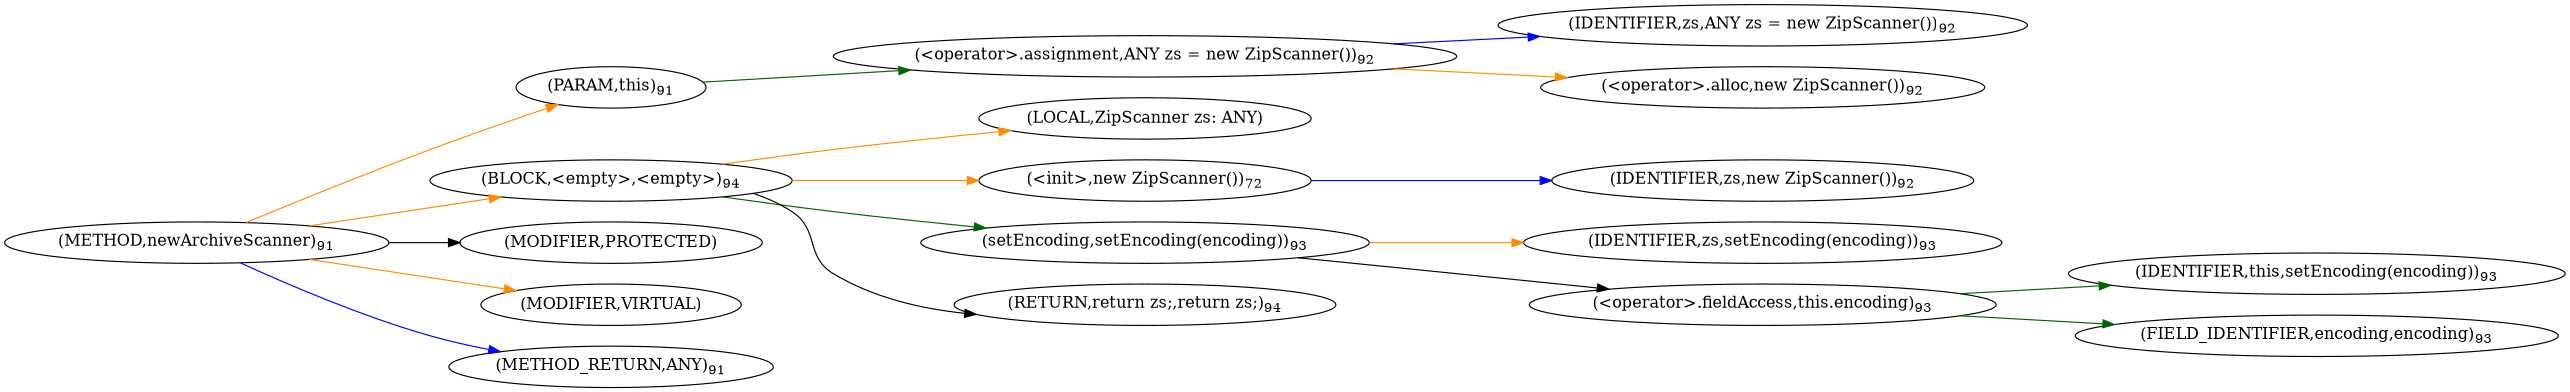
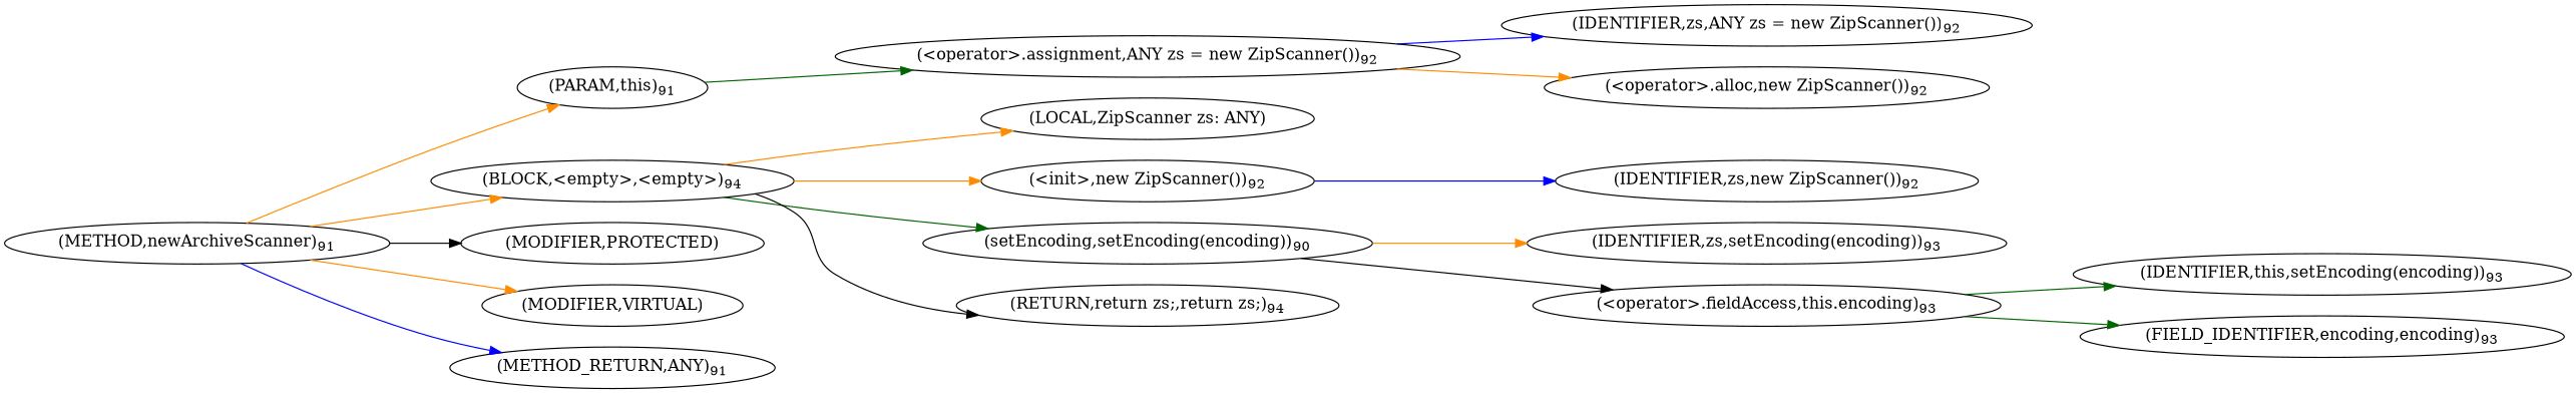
  digraph {
    rankdir=LR
    edge [color=darkorange]
    n1 [label=<(METHOD,newArchiveScanner)<SUB>91</SUB>>]
    n2 [label=<(PARAM,this)<SUB>91</SUB>>]
    n3 [label=<(BLOCK,&lt;empty&gt;,&lt;empty&gt;)<SUB>94</SUB>>]
    n4 [label=<(MODIFIER,PROTECTED)>]
    n5 [label=<(MODIFIER,VIRTUAL)>]
    n6 [label=<(METHOD_RETURN,ANY)<SUB>91</SUB>>]
    n7 [label=<(&lt;operator&gt;.assignment,ANY zs = new ZipScanner())<SUB>92</SUB>>]
    n8 [label=<(LOCAL,ZipScanner zs: ANY)>]
-   n9 [label=<(&lt;init&gt;,new ZipScanner())<SUB>72</SUB>>]
-   n10 [label=<(setEncoding,setEncoding(encoding))<SUB>93</SUB>>]
+   n9 [label=<(&lt;init&gt;,new ZipScanner())<SUB>92</SUB>>]
+   n10 [label=<(setEncoding,setEncoding(encoding))<SUB>90</SUB>>]
    n11 [label=<(RETURN,return zs;,return zs;)<SUB>94</SUB>>]
    n12 [label=<(IDENTIFIER,zs,ANY zs = new ZipScanner())<SUB>92</SUB>>]
    n13 [label=<(&lt;operator&gt;.alloc,new ZipScanner())<SUB>92</SUB>>]
    n14 [label=<(IDENTIFIER,zs,new ZipScanner())<SUB>92</SUB>>]
    n15 [label=<(IDENTIFIER,zs,setEncoding(encoding))<SUB>93</SUB>>]
    n16 [label=<(&lt;operator&gt;.fieldAccess,this.encoding)<SUB>93</SUB>>]
    n17 [label=<(IDENTIFIER,this,setEncoding(encoding))<SUB>93</SUB>>]
    n18 [label=<(FIELD_IDENTIFIER,encoding,encoding)<SUB>93</SUB>>]
    n1 -> n2
    n1 -> n3
    n1 -> n4 [color=black]
    n1 -> n5
    n1 -> n6 [color=blue]
    n2 -> n7 [color=darkgreen]
    n3 -> n8
    n3 -> n9
    n3 -> n10 [color=darkgreen]
    n3 -> n11 [color=black]
    n7 -> n12 [color=blue]
    n7 -> n13
    n9 -> n14 [color=blue]
    n10 -> n15
    n10 -> n16 [color=black]
    n16 -> n17 [color=darkgreen]
    n16 -> n18 [color=darkgreen]
  }
